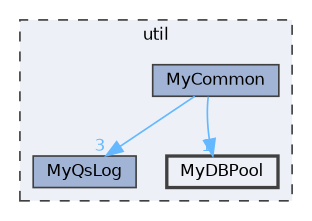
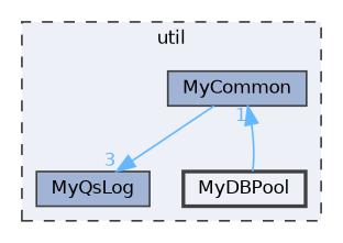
  digraph {
    compound=true
    node [color=grey25 fillcolor="#a2b4d6" fontname=Helvetica fontsize=10 shape=box style=filled]
    edge [color=steelblue1 fontcolor=steelblue1 fontname=Helvetica fontsize=10 labeldistance=1.5 labelfontname=Helvetica labelfontsize=10]
    n1 [height=0.2 label=MyCommon width=0.4]
    n2 [height=0.2 label=MyQsLog width=0.4]
    n3 [fillcolor="#edf0f7" height=0.2 label=MyDBPool style="filled,bold" width=0.4]
    subgraph cluster_1 {
      bgcolor="#edf0f7"
      fontname=Helvetica
      fontsize=10
      label=util
      pencolor=grey25
      style="filled,dashed"
      n1
      n2
      n3
    }
    n1 -> n2 [headlabel=3]
-   n1 -> n3 [headlabel=1]
+   n3 -> n1 [headlabel=1]
  }
